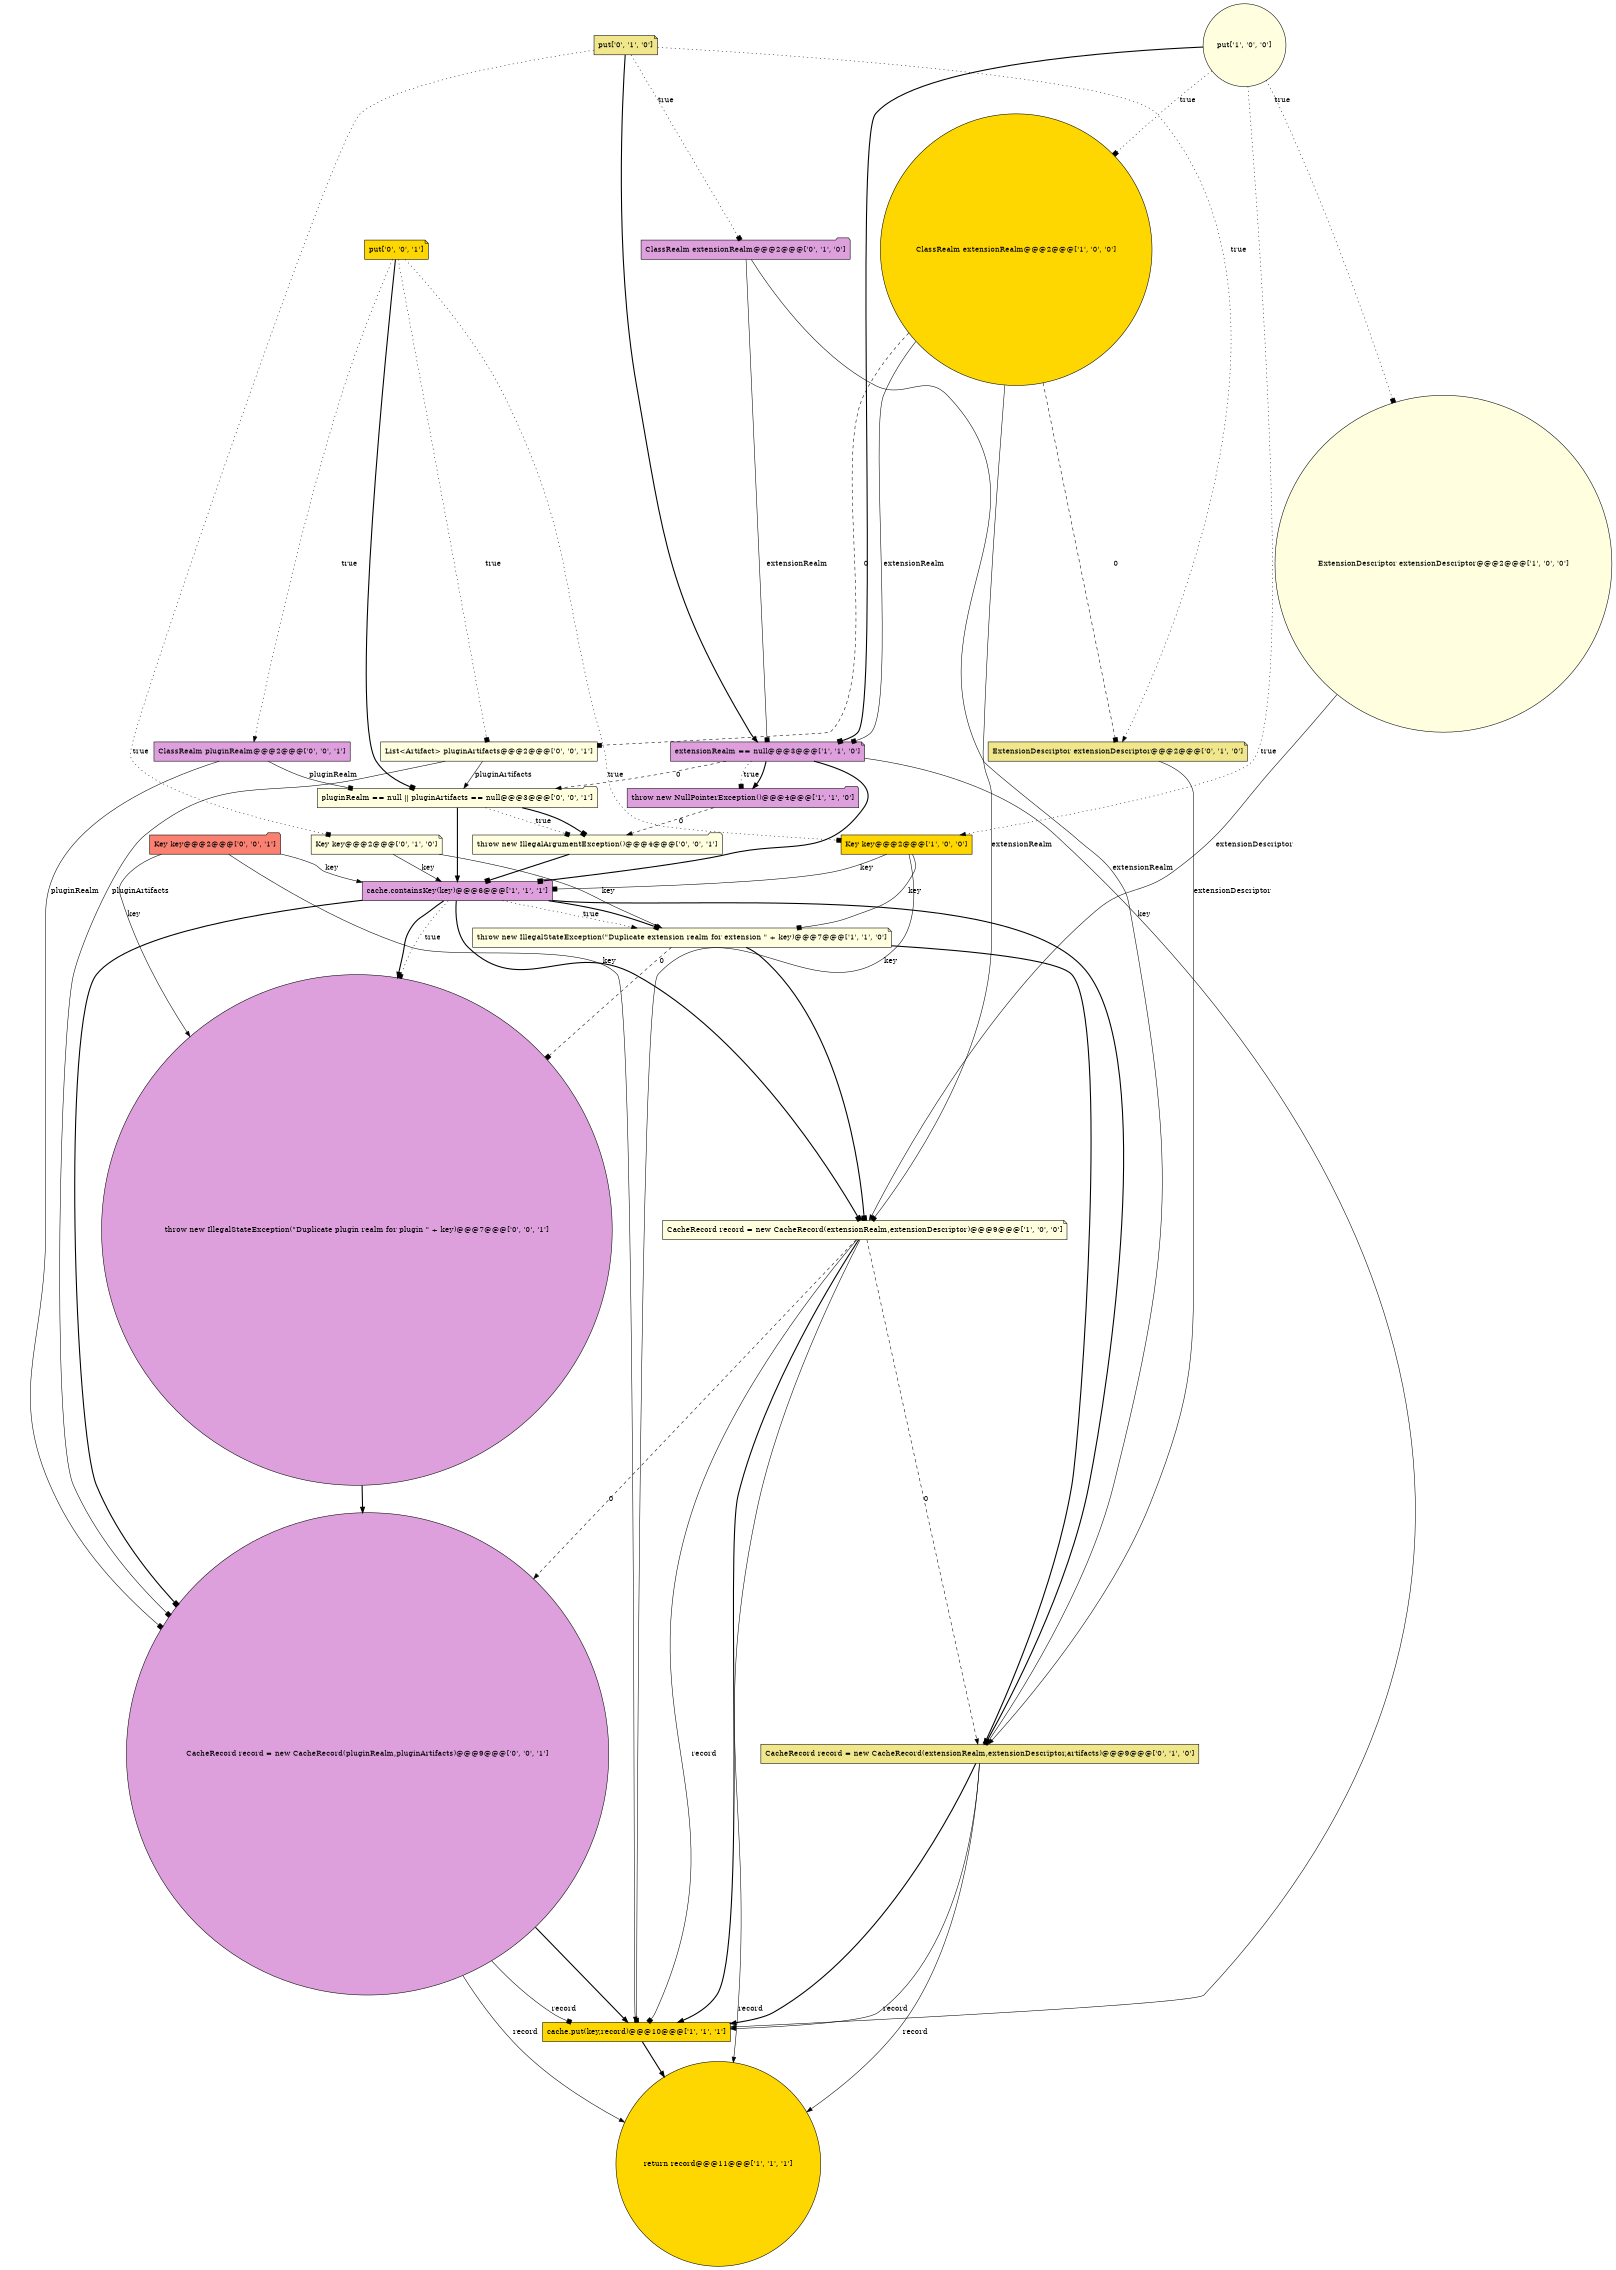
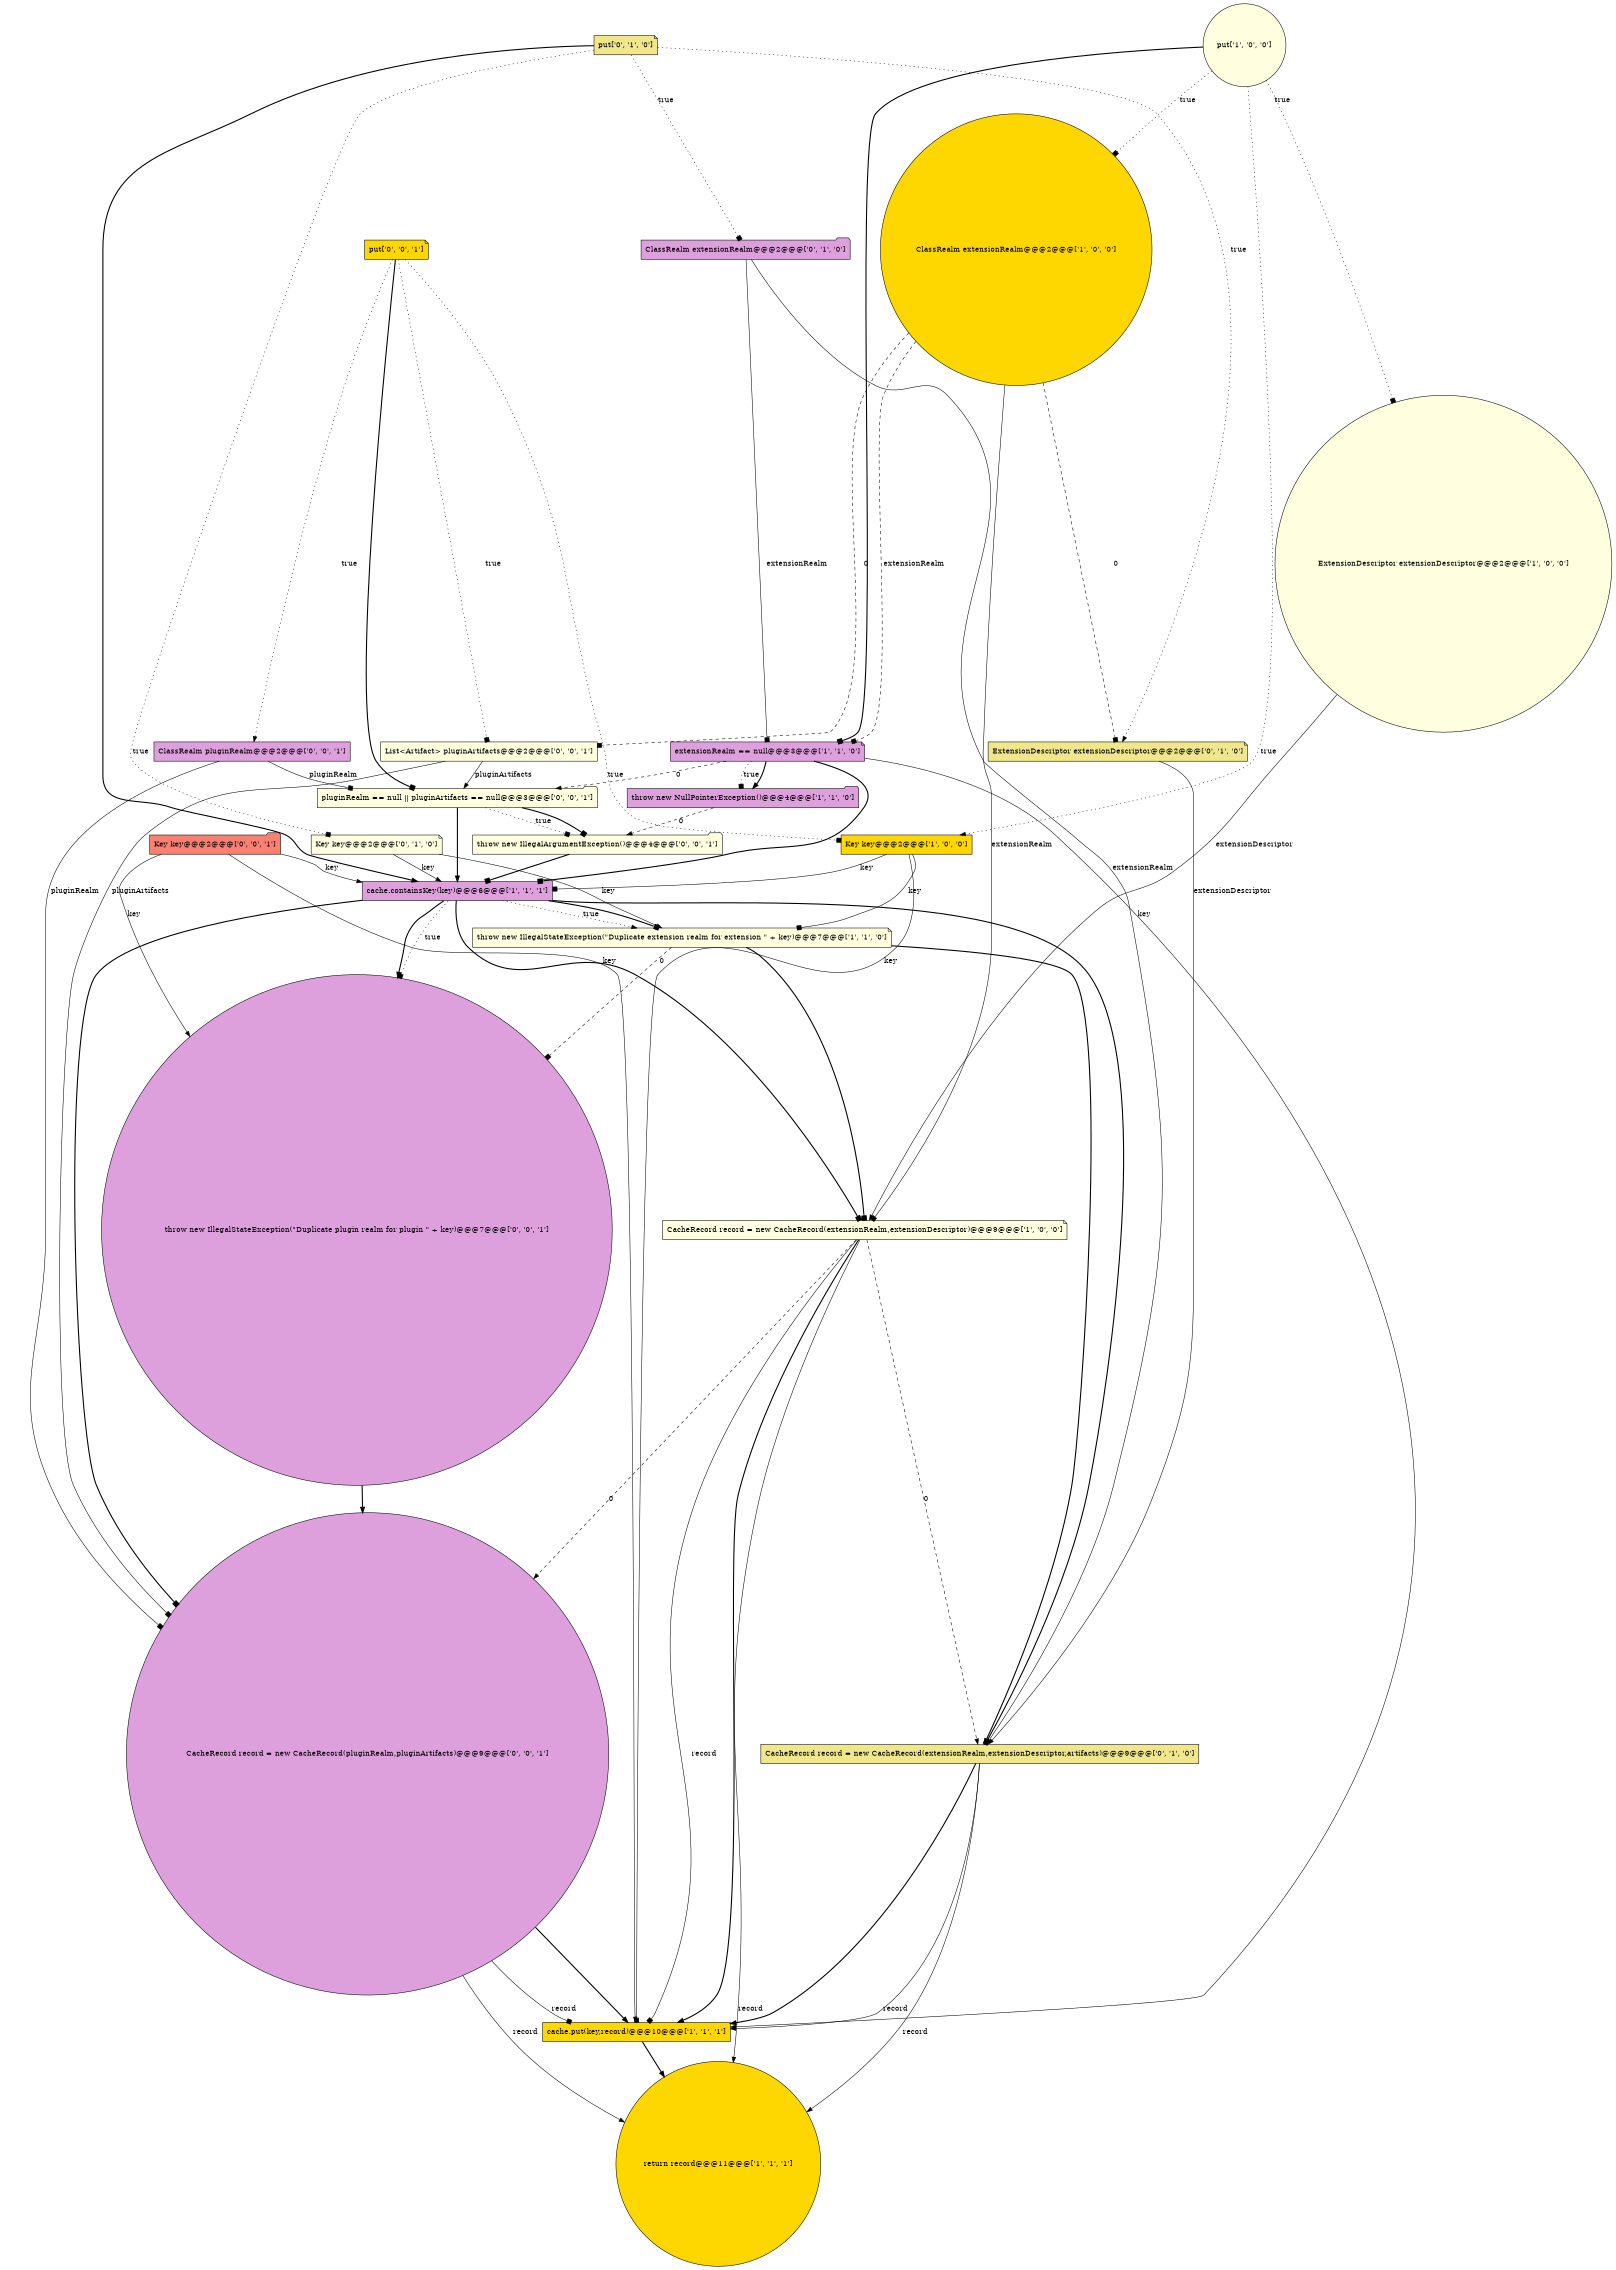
  digraph {
    node [fillcolor=lightyellow shape=note style=filled]
    edge [arrowhead=box style=solid]
    n1 [fillcolor=plum label="cache.containsKey(key)@@@6@@@['1', '1', '1']" shape=folder]
    n2 [label="CacheRecord record = new CacheRecord(extensionRealm,extensionDescriptor)@@@9@@@['1', '0', '0']"]
    n3 [label="throw new IllegalStateException(\"Duplicate extension realm for extension \" + key)@@@7@@@['1', '1', '0']"]
    n4 [fillcolor=plum label="CacheRecord record = new CacheRecord(pluginRealm,pluginArtifacts)@@@9@@@['0', '0', '1']" shape=circle]
    n5 [fillcolor=plum label="throw new IllegalStateException(\"Duplicate plugin realm for plugin \" + key)@@@7@@@['0', '0', '1']" shape=circle]
    n6 [fillcolor=khaki label="CacheRecord record = new CacheRecord(extensionRealm,extensionDescriptor,artifacts)@@@9@@@['0', '1', '0']" shape=box]
    n7 [fillcolor=gold label="cache.put(key,record)@@@10@@@['1', '1', '1']" shape=box]
    n8 [fillcolor=gold label="return record@@@11@@@['1', '1', '1']" shape=circle]
    n9 [fillcolor=khaki label="ExtensionDescriptor extensionDescriptor@@@2@@@['0', '1', '0']"]
    n10 [label="List<Artifact> pluginArtifacts@@@2@@@['0', '0', '1']" shape=box]
    n11 [label="pluginRealm == null || pluginArtifacts == null@@@3@@@['0', '0', '1']" shape=folder]
    n12 [label="throw new IllegalArgumentException()@@@4@@@['0', '0', '1']" shape=folder]
    n13 [fillcolor=gold label="Key key@@@2@@@['1', '0', '0']" shape=box]
    n14 [fillcolor=salmon label="Key key@@@2@@@['0', '0', '1']" shape=folder]
    n15 [fillcolor=gold label="put['0', '0', '1']"]
    n16 [fillcolor=plum label="ClassRealm pluginRealm@@@2@@@['0', '0', '1']" shape=box]
    n17 [label="Key key@@@2@@@['0', '1', '0']"]
    n18 [fillcolor=plum label="ClassRealm extensionRealm@@@2@@@['0', '1', '0']" shape=folder]
    n19 [fillcolor=plum label="extensionRealm == null@@@3@@@['1', '1', '0']"]
    n20 [fillcolor=plum label="throw new NullPointerException()@@@4@@@['1', '1', '0']" shape=folder]
    n21 [fillcolor=gold label="ClassRealm extensionRealm@@@2@@@['1', '0', '0']" shape=circle]
    n22 [label="put['1', '0', '0']" shape=circle]
    n23 [label="ExtensionDescriptor extensionDescriptor@@@2@@@['1', '0', '0']" shape=circle]
    n24 [fillcolor=khaki label="put['0', '1', '0']"]
    n1 -> n2 [style=bold]
    n1 -> n3 [arrowhead=normal label=true style=dotted]
    n1 -> n3 [style=bold]
    n1 -> n4 [style=bold]
    n1 -> n5 [label=true style=dotted]
    n1 -> n5 [arrowhead=normal style=bold]
    n1 -> n6 [style=bold]
    n2 -> n4 [arrowhead=normal label=0 style=dashed]
    n2 -> n6 [arrowhead=normal label=0 style=dashed]
    n2 -> n7 [label=record]
    n2 -> n7 [arrowhead=normal style=bold]
    n2 -> n8 [arrowhead=normal label=record]
    n3 -> n2 [style=bold]
    n3 -> n5 [label=0 style=dashed]
    n3 -> n6 [arrowhead=normal style=bold]
    n4 -> n7 [label=record]
    n4 -> n7 [arrowhead=normal style=bold]
    n4 -> n8 [arrowhead=normal label=record]
    n5 -> n4 [arrowhead=normal style=bold]
    n6 -> n7 [arrowhead=normal label=record]
    n6 -> n7 [arrowhead=normal style=bold]
    n6 -> n8 [arrowhead=normal label=record]
    n7 -> n8 [arrowhead=normal style=bold]
    n9 -> n6 [arrowhead=normal label=extensionDescriptor]
    n10 -> n4 [label=pluginArtifacts]
    n10 -> n11 [arrowhead=normal label=pluginArtifacts]
    n11 -> n1 [arrowhead=normal style=bold]
    n11 -> n12 [label=true style=dotted]
    n11 -> n12 [style=bold]
    n12 -> n1 [style=bold]
    n13 -> n1 [label=key]
    n13 -> n3 [label=key]
    n13 -> n7 [label=key]
    n14 -> n1 [arrowhead=normal label=key]
    n14 -> n5 [arrowhead=normal label=key]
    n14 -> n7 [arrowhead=normal label=key]
    n15 -> n10 [label=true style=dotted]
    n15 -> n11 [style=bold]
    n15 -> n13 [label=true style=dotted]
    n15 -> n16 [arrowhead=normal label=true style=dotted]
    n16 -> n4 [label=pluginRealm]
    n16 -> n11 [label=pluginRealm]
    n17 -> n1 [arrowhead=normal label=key]
    n17 -> n3 [arrowhead=normal label=key]
    n18 -> n6 [arrowhead=normal label=extensionRealm]
    n18 -> n19 [label=extensionRealm]
    n19 -> n1 [style=bold]
    n19 -> n7 [arrowhead=normal label=key]
    n19 -> n11 [arrowhead=normal label=0 style=dashed]
    n19 -> n20 [label=true style=dotted]
    n19 -> n20 [arrowhead=normal style=bold]
    n20 -> n12 [arrowhead=normal label=0 style=dashed]
    n21 -> n2 [label=extensionRealm]
    n21 -> n9 [label=0 style=dashed]
    n21 -> n10 [label=0 style=dashed]
-   n21 -> n19 [label=extensionRealm]
+   n21 -> n19 [label=extensionRealm style=dashed]
    n22 -> n13 [arrowhead=normal label=true style=dotted]
    n22 -> n19 [style=bold]
    n22 -> n21 [label=true style=dotted]
    n22 -> n23 [label=true style=dotted]
    n23 -> n2 [arrowhead=normal label=extensionDescriptor]
    n24 -> n9 [arrowhead=normal label=true style=dotted]
    n24 -> n17 [label=true style=dotted]
    n24 -> n18 [label=true style=dotted]
-   n24 -> n19 [arrowhead=normal style=bold]
+   n24 -> n1 [arrowhead=normal style=bold]
  }
